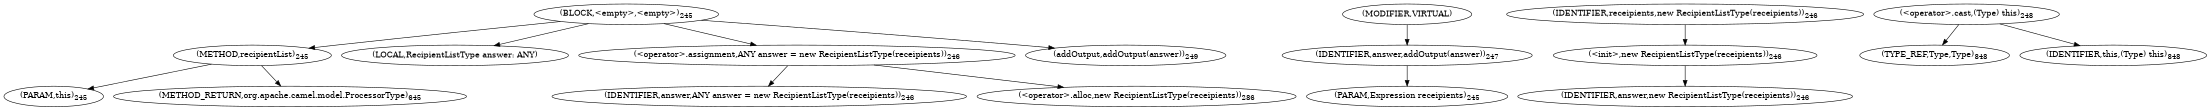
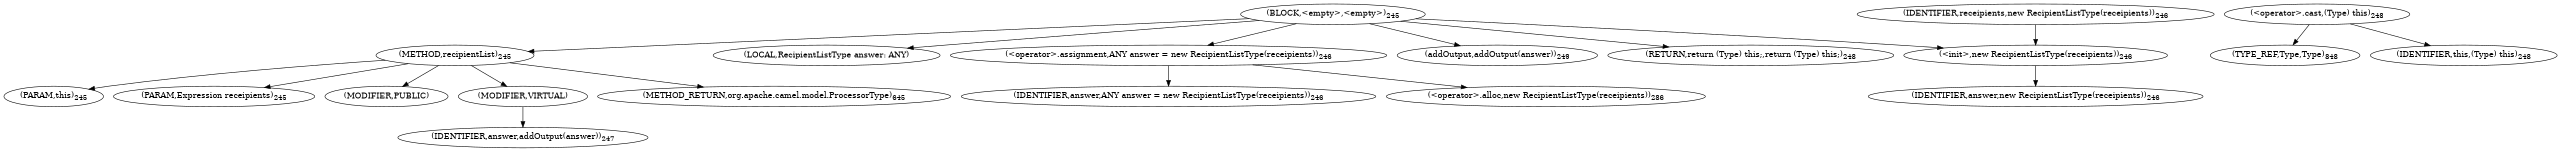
  digraph {
    n1 [label=<(METHOD,recipientList)<SUB>245</SUB>>]
    n2 [label=<(PARAM,this)<SUB>245</SUB>>]
    n3 [label=<(PARAM,Expression receipients)<SUB>245</SUB>>]
+   n4 [label=<(MODIFIER,PUBLIC)>]
    n5 [label=<(MODIFIER,VIRTUAL)>]
    n6 [label=<(METHOD_RETURN,org.apache.camel.model.ProcessorType)<SUB>645</SUB>>]
    n7 [label=<(BLOCK,&lt;empty&gt;,&lt;empty&gt;)<SUB>245</SUB>>]
    n8 [label=<(LOCAL,RecipientListType answer: ANY)>]
    n9 [label=<(&lt;operator&gt;.assignment,ANY answer = new RecipientListType(receipients))<SUB>246</SUB>>]
    n10 [label=<(&lt;init&gt;,new RecipientListType(receipients))<SUB>246</SUB>>]
    n11 [label=<(addOutput,addOutput(answer))<SUB>249</SUB>>]
+   n12 [label=<(RETURN,return (Type) this;,return (Type) this;)<SUB>248</SUB>>]
    n13 [label=<(IDENTIFIER,answer,addOutput(answer))<SUB>247</SUB>>]
    n14 [label=<(IDENTIFIER,answer,ANY answer = new RecipientListType(receipients))<SUB>246</SUB>>]
    n15 [label=<(&lt;operator&gt;.alloc,new RecipientListType(receipients))<SUB>286</SUB>>]
    n16 [label=<(IDENTIFIER,answer,new RecipientListType(receipients))<SUB>246</SUB>>]
    n17 [label=<(IDENTIFIER,receipients,new RecipientListType(receipients))<SUB>246</SUB>>]
    n18 [label=<(&lt;operator&gt;.cast,(Type) this)<SUB>248</SUB>>]
    n19 [label=<(TYPE_REF,Type,Type)<SUB>848</SUB>>]
-   n20 [label=<(IDENTIFIER,this,(Type) this)<SUB>848</SUB>>]
+   n20 [label=<(IDENTIFIER,this,(Type) this)<SUB>248</SUB>>]
    n1 -> n2
-   n13 -> n3
+   n1 -> n3
+   n1 -> n4
+   n1 -> n5
    n1 -> n6
    n5 -> n13
    n7 -> n1
    n7 -> n8
    n7 -> n9
+   n7 -> n10
    n7 -> n11
+   n7 -> n12
    n9 -> n14
    n9 -> n15
    n10 -> n16
    n17 -> n10
    n18 -> n19
    n18 -> n20
  }
